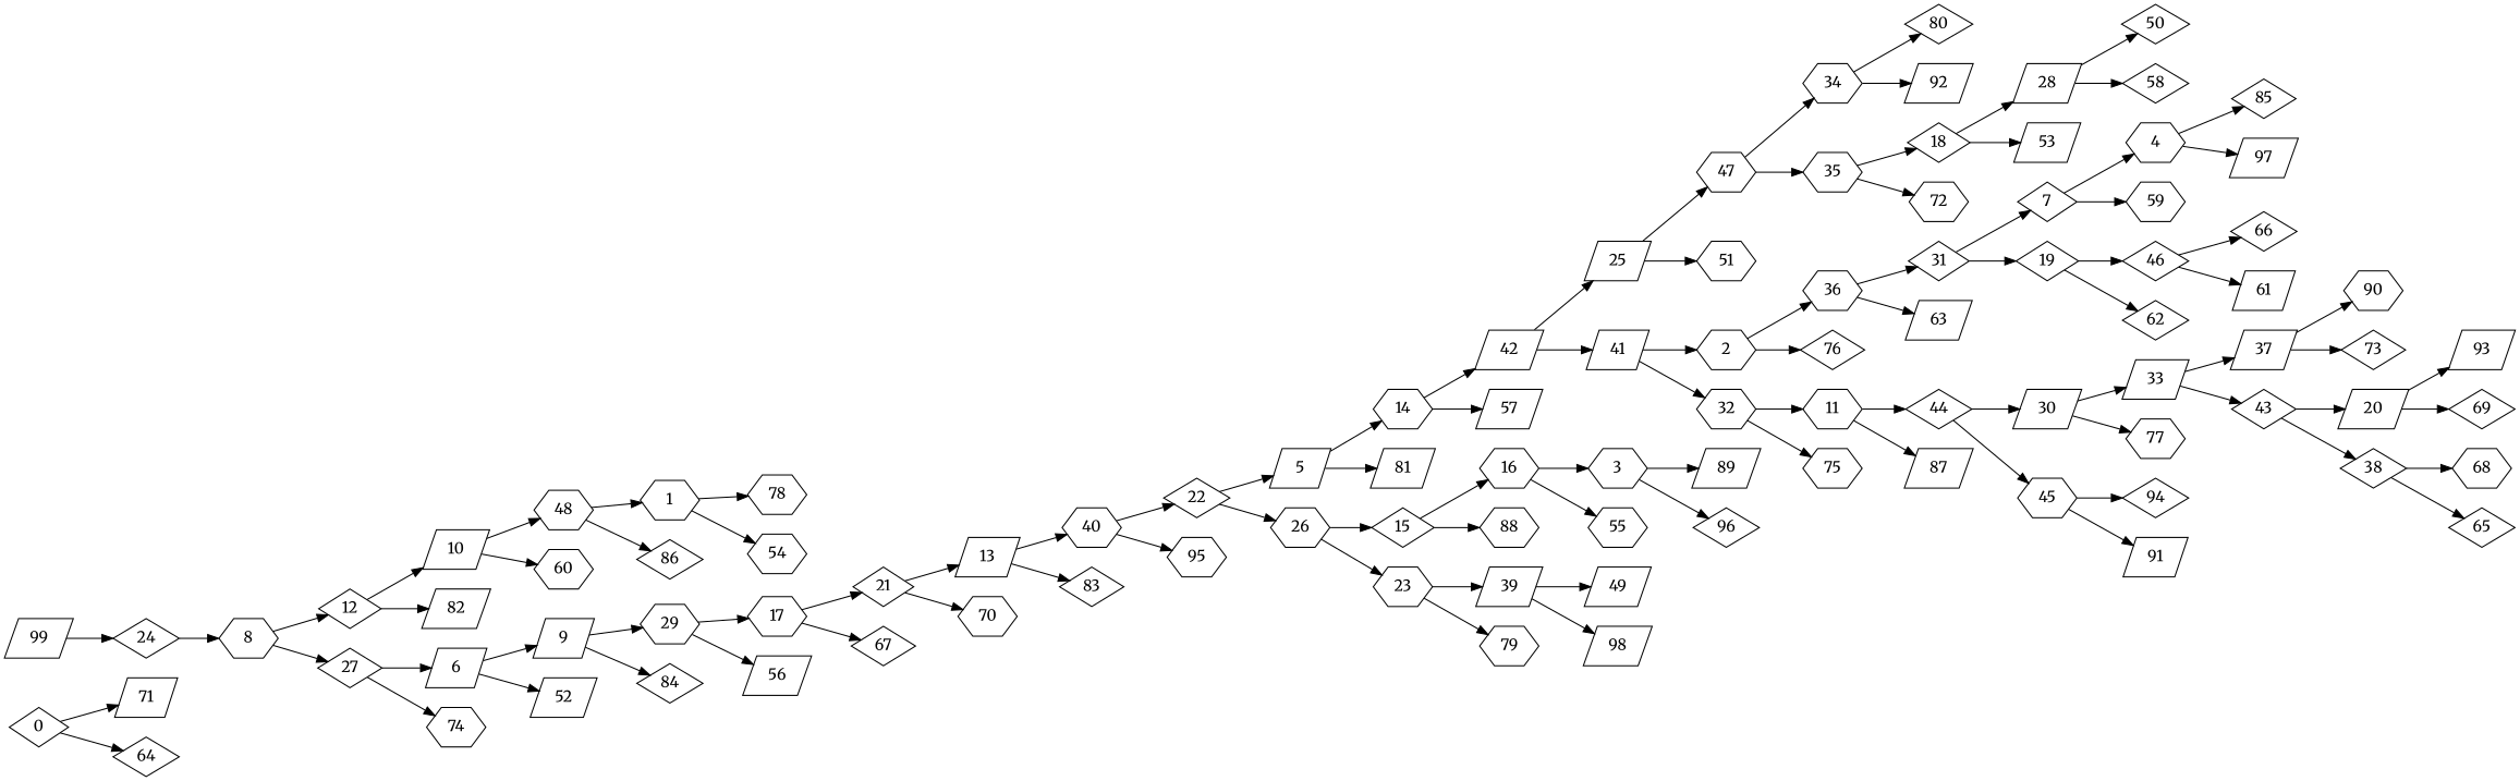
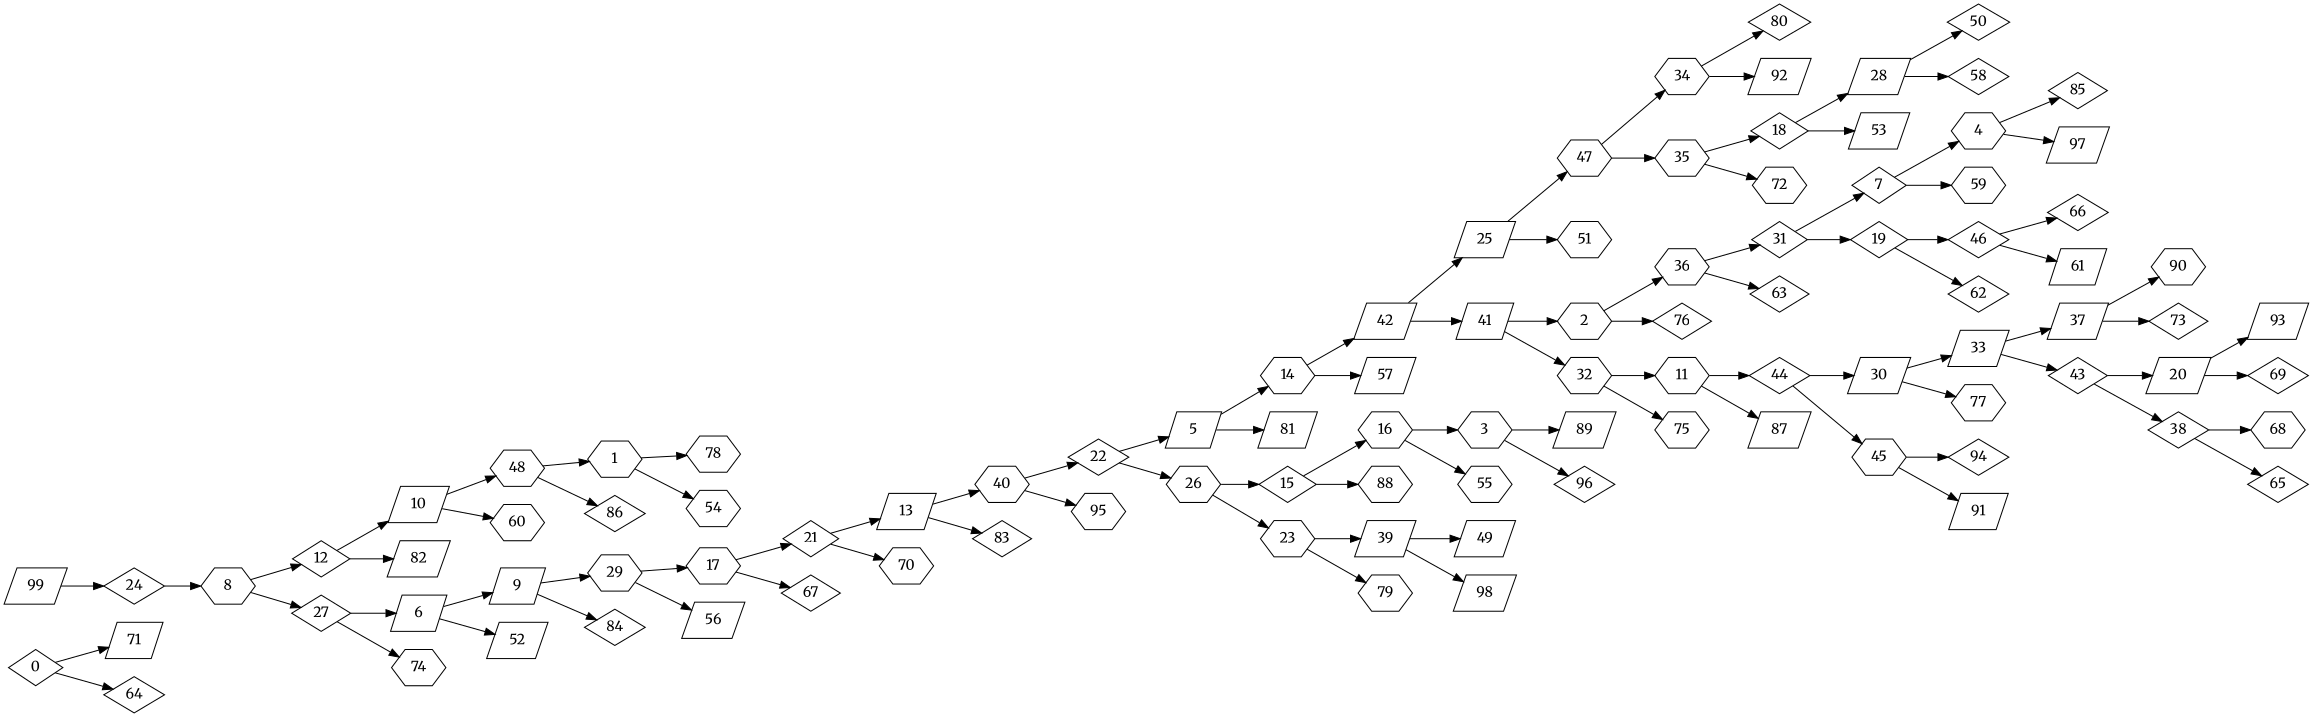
  digraph {
    fontname=Merriweather
    rankdir=LR
    node [fontname=Merriweather shape=hexagon]
    edge [fontname=Merriweather]
    n1 [label=0 shape=diamond]
    n2 [label=71 shape=parallelogram]
    n3 [label=64 shape=diamond]
    n4 [label=1]
    n5 [label=78]
    n6 [label=54]
    n7 [label=2]
    n8 [label=36]
    n9 [label=76 shape=diamond]
    n10 [label=31 shape=diamond]
-   n11 [label=63 shape=parallelogram]
+   n11 [label=63 shape=diamond]
    n12 [label=3]
    n13 [label=89 shape=parallelogram]
    n14 [label=96 shape=diamond]
    n15 [label=4]
    n16 [label=85 shape=diamond]
    n17 [label=97 shape=parallelogram]
    n18 [label=5 shape=parallelogram]
    n19 [label=14]
    n20 [label=81 shape=parallelogram]
    n21 [label=42 shape=parallelogram]
    n22 [label=57 shape=parallelogram]
    n23 [label=6 shape=parallelogram]
    n24 [label=9 shape=parallelogram]
    n25 [label=52 shape=parallelogram]
    n26 [label=29]
    n27 [label=84 shape=diamond]
    n28 [label=7 shape=diamond]
    n29 [label=59]
    n30 [label=8]
    n31 [label=12 shape=diamond]
    n32 [label=27 shape=diamond]
    n33 [label=10 shape=parallelogram]
    n34 [label=82 shape=parallelogram]
    n35 [label=74]
    n36 [label=17]
    n37 [label=56 shape=parallelogram]
    n38 [label=48]
    n39 [label=60]
    n40 [label=86 shape=diamond]
    n41 [label=11]
    n42 [label=44 shape=diamond]
    n43 [label=87 shape=parallelogram]
    n44 [label=30 shape=parallelogram]
    n45 [label=45]
    n46 [label=13 shape=parallelogram]
    n47 [label=40]
    n48 [label=83 shape=diamond]
    n49 [label=22 shape=diamond]
    n50 [label=95]
    n51 [label=25 shape=parallelogram]
    n52 [label=41 shape=parallelogram]
    n53 [label=15 shape=diamond]
    n54 [label=16]
    n55 [label=88]
    n56 [label=55]
    n57 [label=21 shape=diamond]
    n58 [label=67 shape=diamond]
    n59 [label=70]
    n60 [label=18 shape=diamond]
    n61 [label=28 shape=parallelogram]
    n62 [label=53 shape=parallelogram]
    n63 [label=50 shape=diamond]
    n64 [label=58 shape=diamond]
    n65 [label=19 shape=diamond]
    n66 [label=46 shape=diamond]
    n67 [label=62 shape=diamond]
    n68 [label=66 shape=diamond]
    n69 [label=61 shape=parallelogram]
    n70 [label=20 shape=parallelogram]
    n71 [label=93 shape=parallelogram]
    n72 [label=69 shape=diamond]
    n73 [label=26]
    n74 [label=23]
    n75 [label=39 shape=parallelogram]
    n76 [label=79]
    n77 [label=49 shape=parallelogram]
    n78 [label=98 shape=parallelogram]
    n79 [label=24 shape=diamond]
    n80 [label=47]
    n81 [label=51]
    n82 [label=34]
    n83 [label=35]
    n84 [label=33 shape=parallelogram]
    n85 [label=77]
    n86 [label=37 shape=parallelogram]
    n87 [label=43 shape=diamond]
    n88 [label=32]
    n89 [label=75]
    n90 [label=90]
    n91 [label=73 shape=diamond]
    n92 [label=38 shape=diamond]
    n93 [label=80 shape=diamond]
    n94 [label=92 shape=parallelogram]
    n95 [label=72]
    n96 [label=68]
    n97 [label=65 shape=diamond]
    n98 [label=94 shape=diamond]
    n99 [label=91 shape=parallelogram]
    n100 [label=99 shape=parallelogram]
    n1 -> n2
    n1 -> n3
    n4 -> n5
    n4 -> n6
    n7 -> n8
    n7 -> n9
    n8 -> n10
    n8 -> n11
    n10 -> n28
    n10 -> n65
    n12 -> n13
    n12 -> n14
    n15 -> n16
    n15 -> n17
    n18 -> n19
    n18 -> n20
    n19 -> n21
    n19 -> n22
    n21 -> n51
    n21 -> n52
    n23 -> n24
    n23 -> n25
    n24 -> n26
    n24 -> n27
    n26 -> n36
    n26 -> n37
    n28 -> n15
    n28 -> n29
    n30 -> n31
    n30 -> n32
    n31 -> n33
    n31 -> n34
    n32 -> n23
    n32 -> n35
    n33 -> n38
    n33 -> n39
    n36 -> n57
    n36 -> n58
    n38 -> n4
    n38 -> n40
    n41 -> n42
    n41 -> n43
    n42 -> n44
    n42 -> n45
    n44 -> n84
    n44 -> n85
    n45 -> n98
    n45 -> n99
    n46 -> n47
    n46 -> n48
    n47 -> n49
    n47 -> n50
    n49 -> n18
    n49 -> n73
    n51 -> n80
    n51 -> n81
    n52 -> n7
    n52 -> n88
    n53 -> n54
    n53 -> n55
    n54 -> n12
    n54 -> n56
    n57 -> n46
    n57 -> n59
    n60 -> n61
    n60 -> n62
    n61 -> n63
    n61 -> n64
    n65 -> n66
    n65 -> n67
    n66 -> n68
    n66 -> n69
    n70 -> n71
    n70 -> n72
    n73 -> n53
    n73 -> n74
    n74 -> n75
    n74 -> n76
    n75 -> n77
    n75 -> n78
    n79 -> n30
    n80 -> n82
    n80 -> n83
    n82 -> n93
    n82 -> n94
    n83 -> n60
    n83 -> n95
    n84 -> n86
    n84 -> n87
    n86 -> n90
    n86 -> n91
    n87 -> n70
    n87 -> n92
    n88 -> n41
    n88 -> n89
    n92 -> n96
    n92 -> n97
    n100 -> n79
  }
